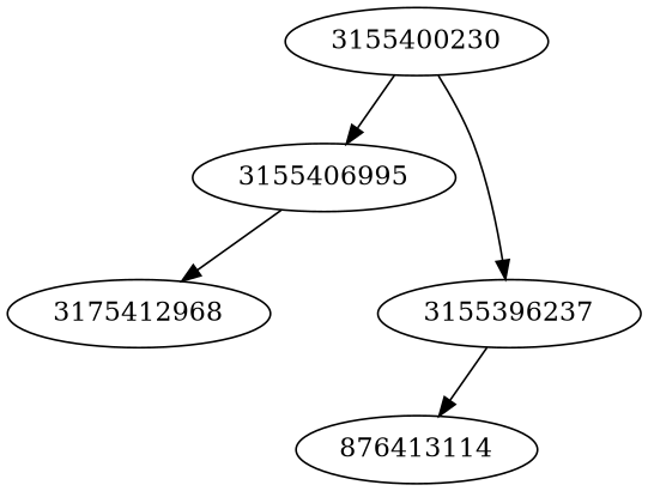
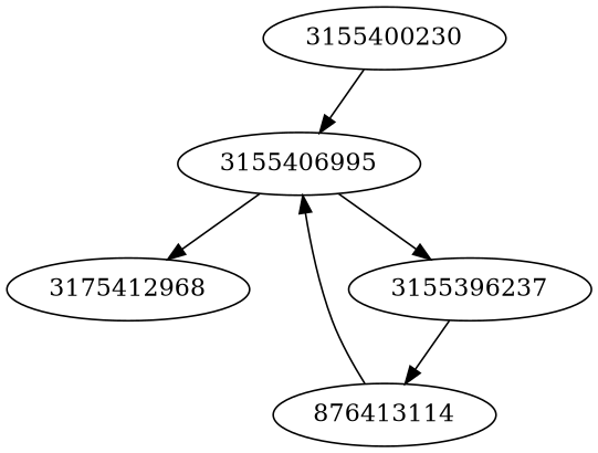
  strict digraph {
    3155400230
    3155406995
    n3 [label=3175412968]
    3155396237
    876413114
    3155400230 -> 3155406995
    3155406995 -> n3
-   3155400230 -> 3155396237
+   3155406995 -> 3155396237
    3155396237 -> 876413114
+   876413114 -> 3155406995
  }
